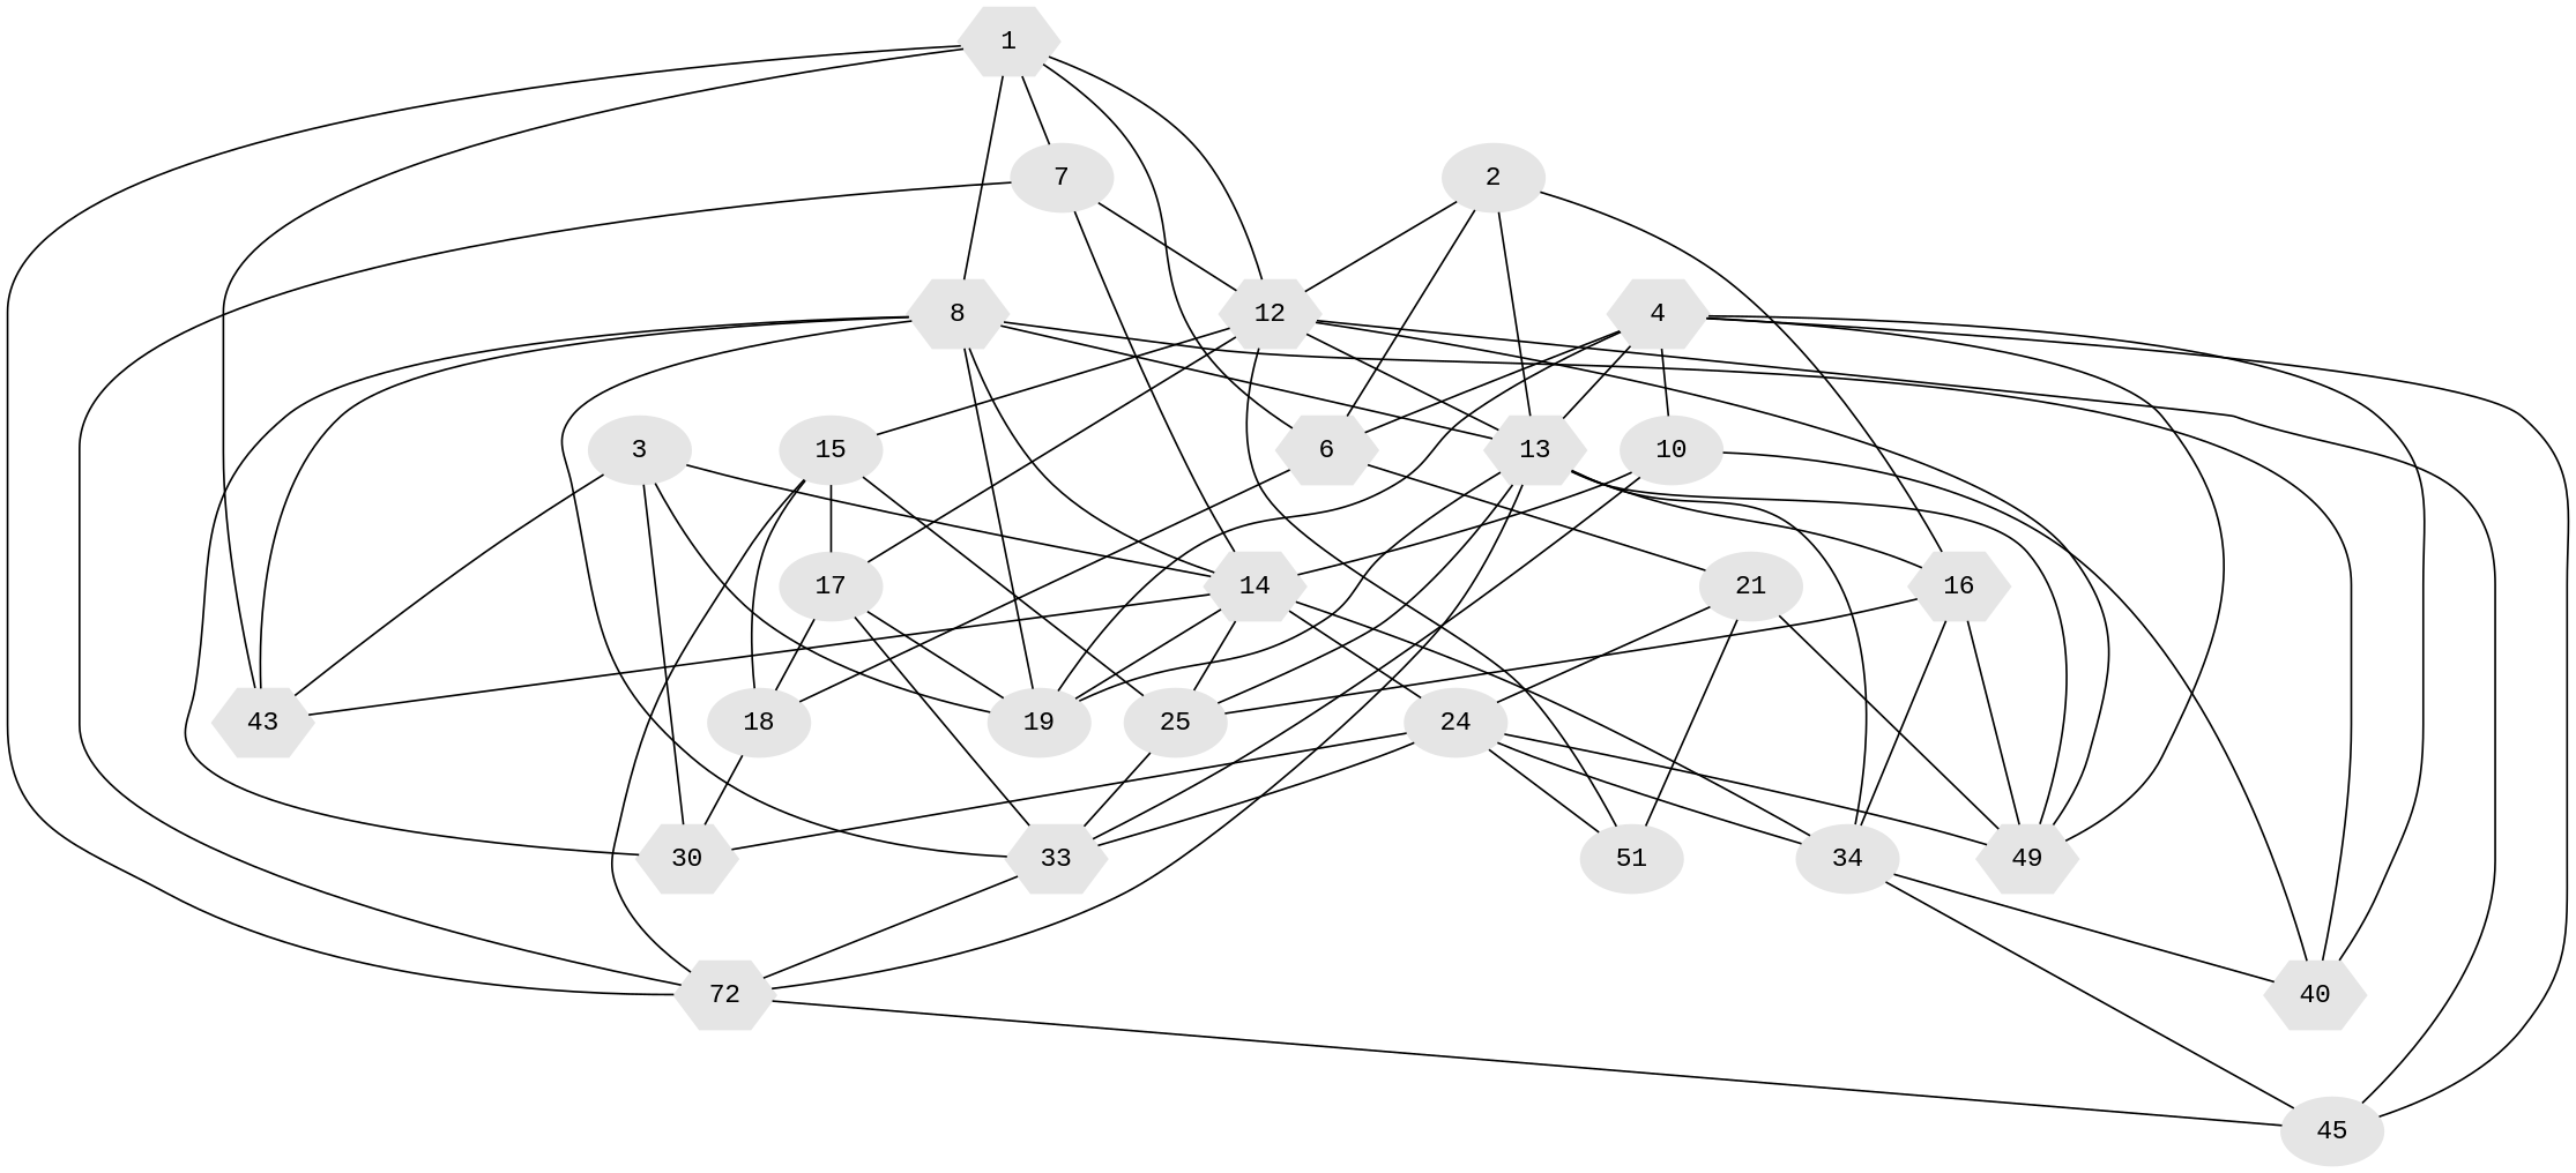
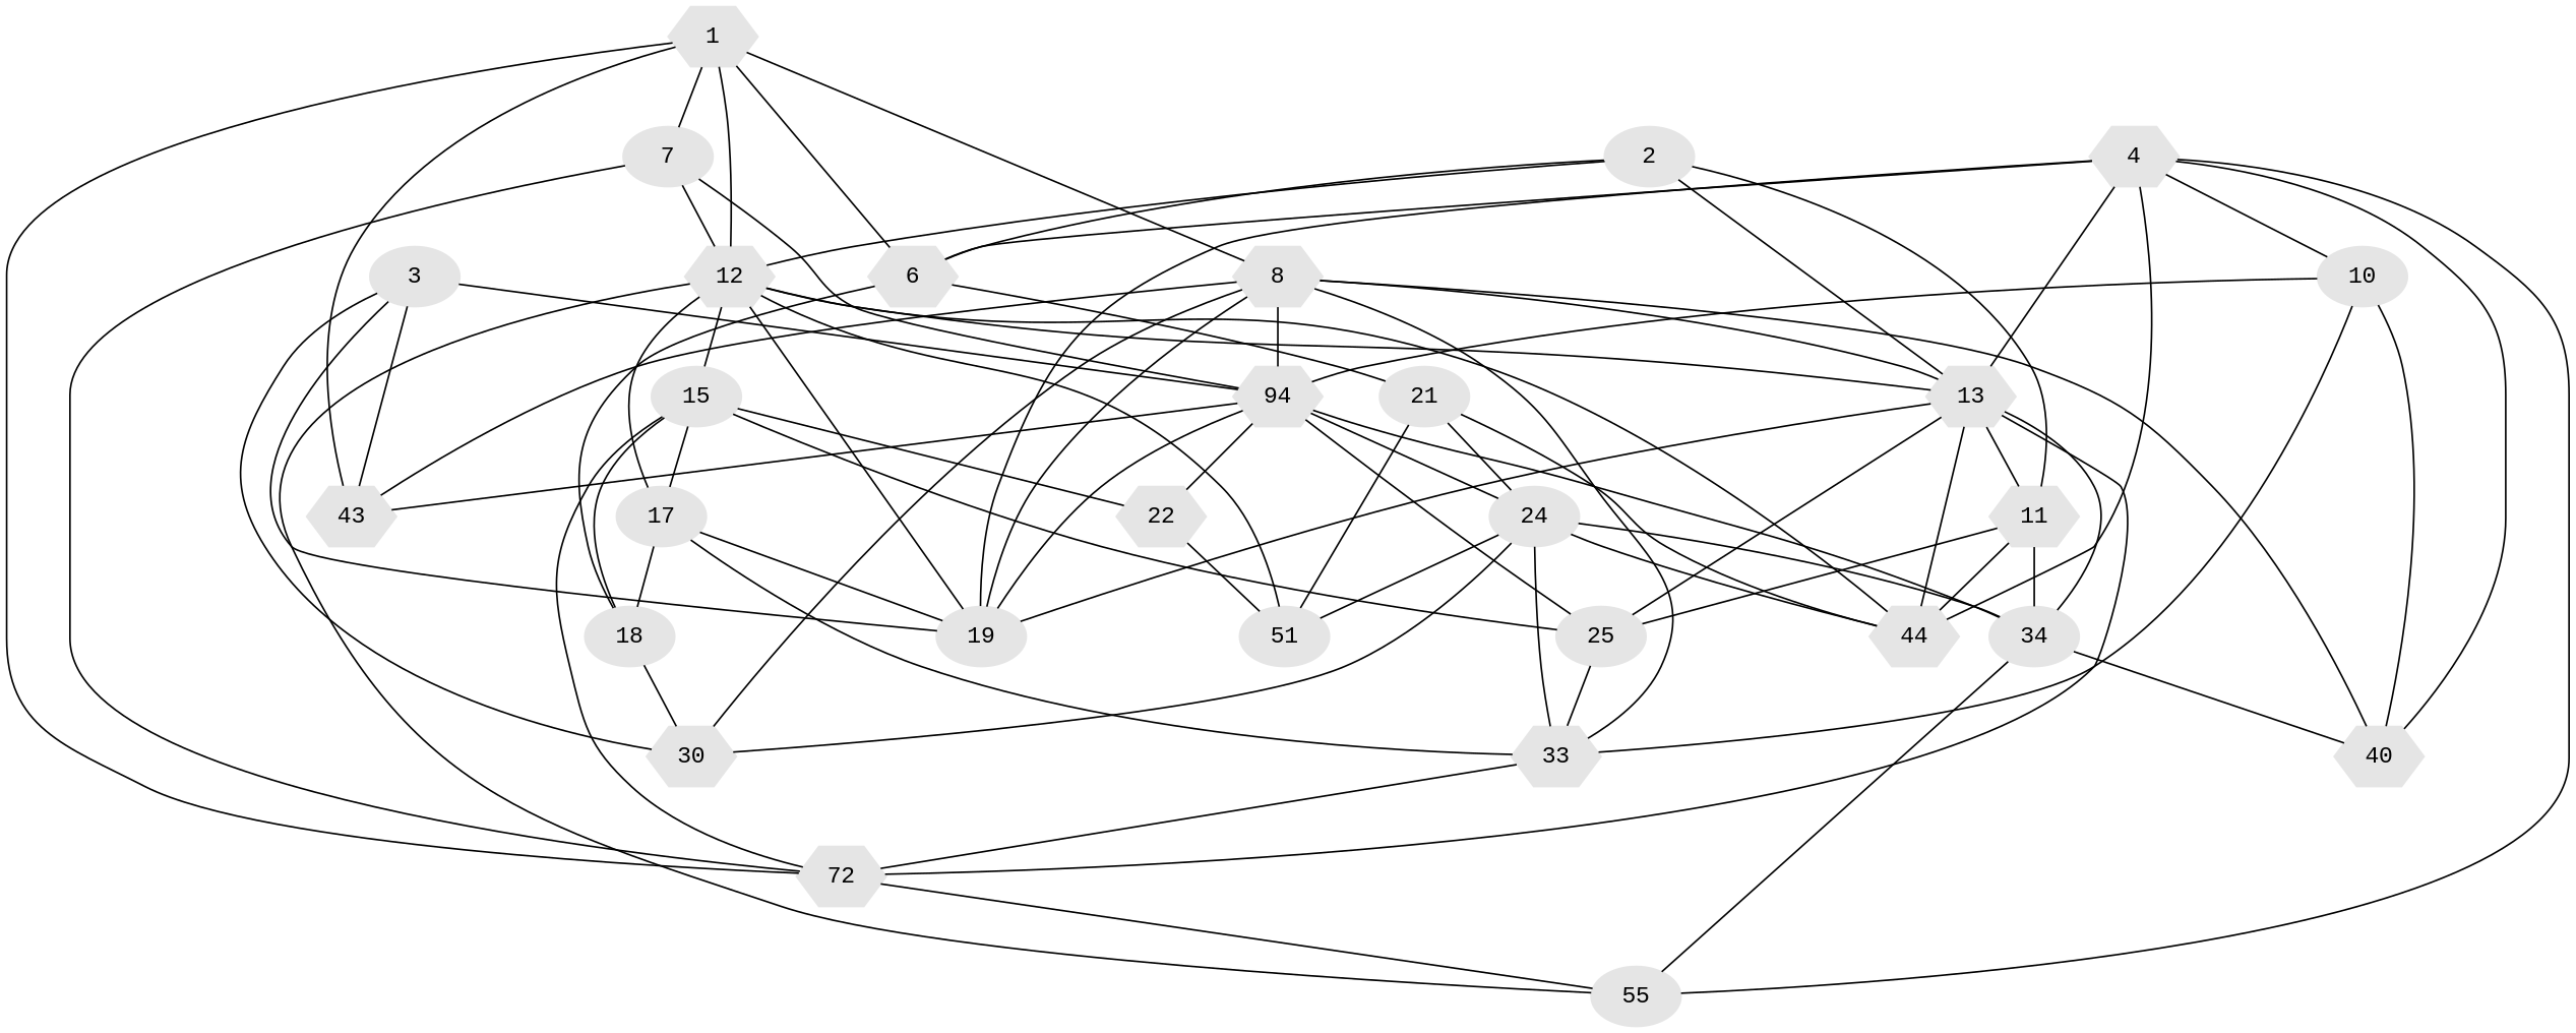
  graph {
    fontname="Liberation Mono"
    node [color=gray90 fontname="Liberation Mono" shape=hexagon style=filled]
    edge [fontname="Liberation Mono"]
    1 [super="+11"]
    6 [super="+9"]
    7 [shape=ellipse]
    8 [super="+23"]
    12 [super="+27+39"]
    n6 [label=72 super="+53"]
    43
    18 [shape=ellipse]
    21 [shape=ellipse]
-   14 [super="+56+54+46"]
+   14 [super="+56+54+46" label=94]
    13 [super="+32+20"]
    19 [shape=ellipse super="+52+58"]
    30
    40
    33 [super="+35"]
-   45 [shape=ellipse]
-   49 [super="+57"]
+   45 [shape=ellipse label=55]
+   49 [super="+57" label=44]
    15 [shape=ellipse super="+26"]
    51 [shape=ellipse]
    17 [shape=ellipse]
    2 [shape=ellipse]
-   16 [super="+31"]
+   16 [super="+31" label=11]
    34 [shape=ellipse super="+41+38"]
    25 [shape=ellipse super="+28"]
    24 [shape=ellipse super="+50+36"]
+   22
    3 [shape=ellipse]
    4 [super="+5"]
    10 [shape=ellipse]
    1 -- 6
    1 -- 7
    1 -- 8
    1 -- 12
    1 -- n6
    1 -- 43
    6 -- 18
    6 -- 21
    7 -- 12
    7 -- n6
    7 -- 14
    8 -- 43
    8 -- 14
    8 -- 13 [weight=2]
    8 -- 19
    8 -- 30
    8 -- 40
    8 -- 33
    12 -- 13
+   12 -- 19
    12 -- 45
    12 -- 49
    12 -- 15
    12 -- 51
    12 -- 17
    n6 -- 45
    18 -- 30
    21 -- 49
    21 -- 51
    21 -- 24
    14 -- 43
    14 -- 19
    14 -- 34
    14 -- 25 [weight=2]
    14 -- 24
+   14 -- 22
    13 -- n6
    13 -- 19 [weight=2]
    13 -- 49
    13 -- 16 [weight=2]
    13 -- 34
    13 -- 25
    33 -- n6
    15 -- n6
    15 -- 18
    15 -- 17
    15 -- 25
+   15 -- 22
    17 -- 18
    17 -- 19
    17 -- 33
    2 -- 6
    2 -- 12
    2 -- 13
    2 -- 16
    16 -- 49
    16 -- 34
    16 -- 25
    34 -- 40
    34 -- 45
    25 -- 33
    24 -- 30
    24 -- 33
    24 -- 49
    24 -- 51
    24 -- 34 [weight=2]
+   22 -- 51
    3 -- 43
    3 -- 14
    3 -- 19
    3 -- 30
    4 -- 6
    4 -- 13 [weight=2]
    4 -- 19
    4 -- 40
    4 -- 45
    4 -- 49
    4 -- 10
    10 -- 14
    10 -- 40
    10 -- 33
  }
